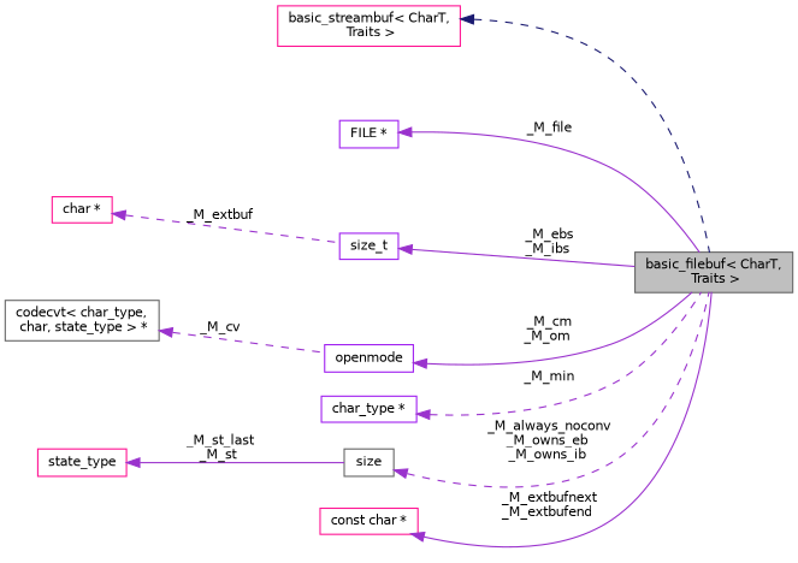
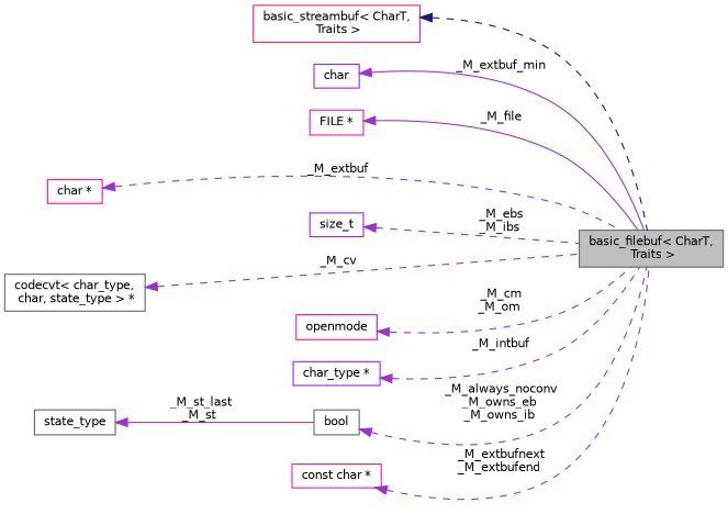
  digraph {
    rankdir=LR
    node [color=gray40 fillcolor=white fontname=Helvetica fontsize=10 shape=record style=filled]
    edge [color=darkorchid3 dir=back fontname=Helvetica fontsize=10 labelfontname=Helvetica labelfontsize=10 style=dashed]
    n1 [fillcolor=grey75 fontcolor=black height=0.2 label="basic_filebuf\< CharT,\l Traits \>" width=0.4]
    n2 [color=deeppink height=0.2 label="basic_streambuf\< CharT,\l Traits \>" width=0.4]
-   n4 [color=purple height=0.2 label="FILE *" width=0.4]
+   n3 [color=purple height=0.2 label=char width=0.4]
+   n4 [color=deeppink height=0.2 label="FILE *" width=0.4]
    n5 [color=purple height=0.2 label=size_t width=0.4]
-   n6 [color=purple height=0.2 label=openmode width=0.4]
+   n6 [color=deeppink height=0.2 label=openmode width=0.4]
    n7 [color=purple height=0.2 label="char_type *" width=0.4]
-   n8 [height=0.2 label=size width=0.4]
-   n9 [color=deeppink height=0.2 label=state_type width=0.4]
+   n8 [height=0.2 label=bool width=0.4]
+   n9 [height=0.2 label=state_type width=0.4]
    n10 [color=deeppink height=0.2 label="const char *" width=0.4]
    n11 [height=0.2 label="codecvt\< char_type,\l char, state_type \> *" width=0.4]
    n12 [color=deeppink height=0.2 label="char *" width=0.4]
    n2 -> n1 [color=midnightblue]
+   n3 -> n1 [label=" _M_extbuf_min" style=solid]
    n4 -> n1 [label=" _M_file" style=solid]
-   n5 -> n1 [label=" _M_ebs\n_M_ibs" style=solid]
-   n6 -> n1 [label=" _M_cm\n_M_om" style=solid]
-   n7 -> n1 [label=" _M_min"]
+   n5 -> n1 [label=" _M_ebs\n_M_ibs"]
+   n6 -> n1 [label=" _M_cm\n_M_om"]
+   n7 -> n1 [label=" _M_intbuf"]
    n8 -> n1 [label=" _M_always_noconv\n_M_owns_eb\n_M_owns_ib"]
    n9 -> n8 [label=" _M_st_last\n_M_st" style=solid]
-   n10 -> n1 [label=" _M_extbufnext\n_M_extbufend" style=solid]
-   n11 -> n6 [label=" _M_cv"]
-   n12 -> n5 [label=" _M_extbuf"]
+   n10 -> n1 [label=" _M_extbufnext\n_M_extbufend"]
+   n11 -> n1 [label=" _M_cv"]
+   n12 -> n1 [label=" _M_extbuf"]
  }
